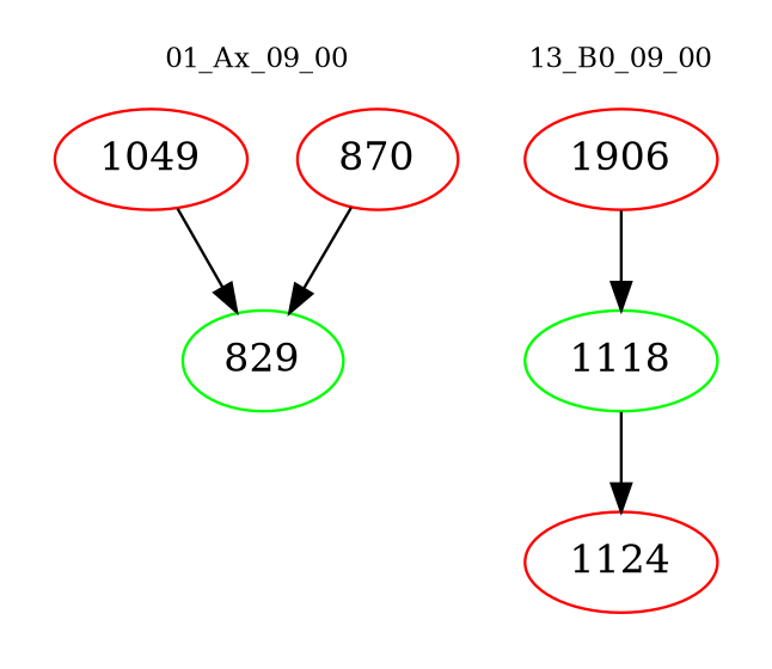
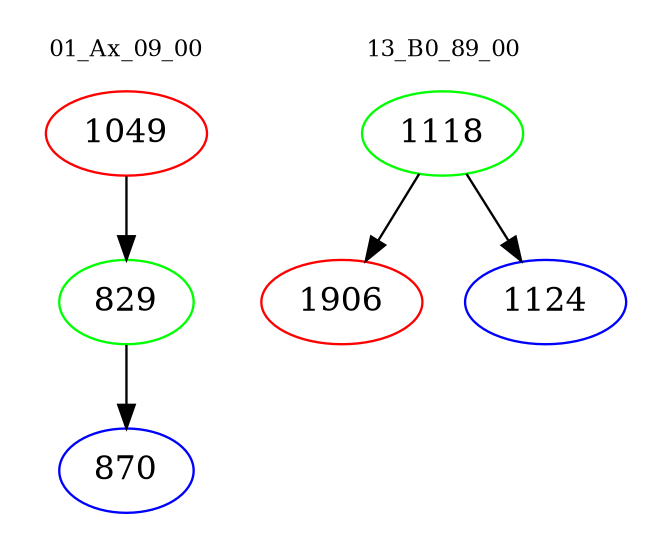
  digraph {
    node [color=green]
    edge [color=black]
    n1 [label=829]
-   n2 [color=red label=870]
+   n2 [color=blue label=870]
    n3 [color=red label=1049]
    n4 [label=1118]
    n5 [color=red label=1906]
-   n6 [color=red label=1124]
+   n6 [color=blue label=1124]
    subgraph cluster_1 {
      color=white
      fontsize=10
      label="01_Ax_09_00"
      n1
      n2
      n3
    }
    subgraph cluster_2 {
      color=white
      fontsize=10
-     label="13_B0_09_00"
+     label="13_B0_89_00"
      n4
      n5
      n6
    }
-   n2 -> n1
+   n1 -> n2
    n3 -> n1
-   n5 -> n4
+   n4 -> n5
    n4 -> n6
  }
